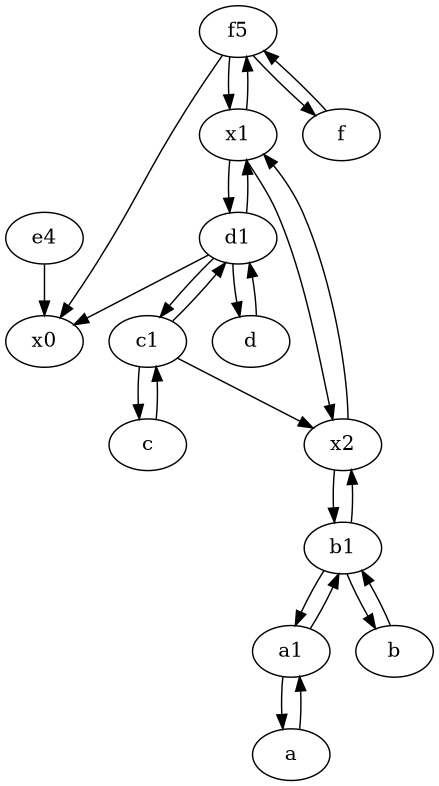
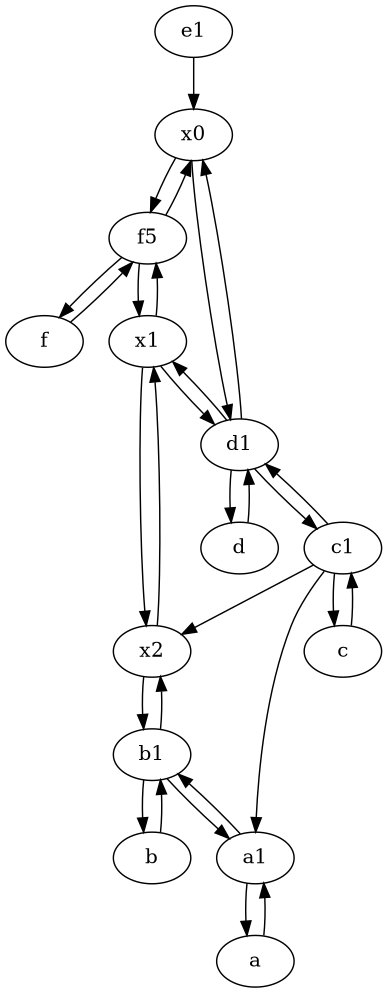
  digraph {
-   e1 [label=e4]
+   e1
    x0
    n3 [label=f5]
    d1
    x1
    f
    c1
    d
    c
    x2
    a1
    b1
    a
    b
    e1 -> x0
+   x0 -> n3
+   x0 -> d1
    n3 -> x0
    n3 -> x1
    n3 -> f
    d1 -> x0
    d1 -> x1
    d1 -> c1
    d1 -> d
    x1 -> n3
    x1 -> d1
    x1 -> x2
    f -> n3
    c1 -> d1
    c1 -> c
    c1 -> x2
+   c1 -> a1
    d -> d1
    c -> c1
    x2 -> x1
    x2 -> b1
    a1 -> b1
    a1 -> a
    b1 -> x2
    b1 -> a1
    b1 -> b
    a -> a1
    b -> b1
  }
